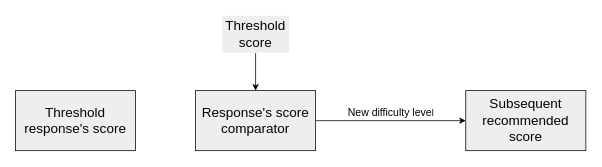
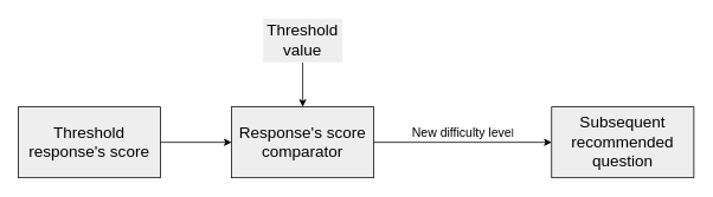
  <mxCell id="0" />
  <mxCell id="1" parent="0" />
  <mxCell id="2" value="&lt;font style=&quot;font-size: 18px;&quot;&gt;Threshold response's score&lt;/font&gt;" style="rounded=0;whiteSpace=wrap;html=1;strokeColor=#000000;fillColor=#eeeeee;fontColor=#000000;labelBorderColor=none;" parent="1" vertex="1"><mxGeometry x="20" y="120" width="160" height="80" as="geometry" /></mxCell>
  <mxCell id="3" value="Response's score comparator" style="rounded=0;whiteSpace=wrap;html=1;fontSize=18;strokeColor=#000000;fillColor=#eeeeee;fontColor=#000000;labelBorderColor=none;" parent="1" vertex="1"><mxGeometry x="260" y="120" width="160" height="80" as="geometry" /></mxCell>
- <mxCell id="4" value="Threshold score&lt;br&gt;" style="text;html=1;strokeColor=#FFFFFF;fillColor=#eeeeee;align=center;verticalAlign=middle;whiteSpace=wrap;rounded=0;fontSize=18;fontColor=#000000;labelBorderColor=none;" parent="1" vertex="1"><mxGeometry x="295" y="20" width="90" height="50" as="geometry" /></mxCell>
+ <mxCell id="4" value="Threshold value&lt;br&gt;" style="text;html=1;strokeColor=#FFFFFF;fillColor=#eeeeee;align=center;verticalAlign=middle;whiteSpace=wrap;rounded=0;fontSize=18;fontColor=#000000;labelBorderColor=none;" parent="1" vertex="1"><mxGeometry x="295" y="20" width="90" height="50" as="geometry" /></mxCell>
  <mxCell id="5" value="" style="endArrow=classic;html=1;fontSize=18;entryX=0.5;entryY=0;entryDx=0;entryDy=0;strokeColor=#000000;fillColor=#eeeeee;fontColor=#000000;labelBorderColor=none;" parent="1" target="3" edge="1"><mxGeometry width="50" height="50" relative="1" as="geometry"><mxPoint x="340" y="70" as="sourcePoint" /><mxPoint x="430" y="220" as="targetPoint" /></mxGeometry></mxCell>
- <mxCell id="7" value="Subsequent recommended score" style="rounded=0;whiteSpace=wrap;html=1;fontSize=18;strokeColor=#000000;fillColor=#EEEEEE;fontColor=#000000;labelBorderColor=none;" parent="1" vertex="1"><mxGeometry x="620" y="120" width="160" height="80" as="geometry" /></mxCell>
+ <mxCell id="6" value="" style="endArrow=classic;html=1;fontSize=18;exitX=1;exitY=0.5;exitDx=0;exitDy=0;entryX=0;entryY=0.5;entryDx=0;entryDy=0;strokeColor=#000000;fillColor=#eeeeee;fontColor=#000000;labelBorderColor=none;labelBackgroundColor=none;" parent="1" source="2" target="3" edge="1"><mxGeometry width="50" height="50" relative="1" as="geometry"><mxPoint x="380" y="270" as="sourcePoint" /><mxPoint x="430" y="220" as="targetPoint" /></mxGeometry></mxCell>
+ <mxCell id="7" value="Subsequent recommended question" style="rounded=0;whiteSpace=wrap;html=1;fontSize=18;strokeColor=#000000;fillColor=#EEEEEE;fontColor=#000000;labelBorderColor=none;" parent="1" vertex="1"><mxGeometry x="620" y="120" width="160" height="80" as="geometry" /></mxCell>
  <mxCell id="8" value="&lt;font style=&quot;font-size: 14px;&quot;&gt;New difficulty leve&lt;/font&gt;l" style="endArrow=classic;html=1;fontSize=12;entryX=0;entryY=0.5;entryDx=0;entryDy=0;strokeColor=#000000;fillColor=#eeeeee;fontColor=#000000;labelBorderColor=none;labelBackgroundColor=none;labelPosition=center;verticalLabelPosition=top;align=center;verticalAlign=bottom;" parent="1" target="7" edge="1"><mxGeometry relative="1" as="geometry"><mxPoint x="420" y="160" as="sourcePoint" /><mxPoint x="520" y="160" as="targetPoint" /></mxGeometry></mxCell>
